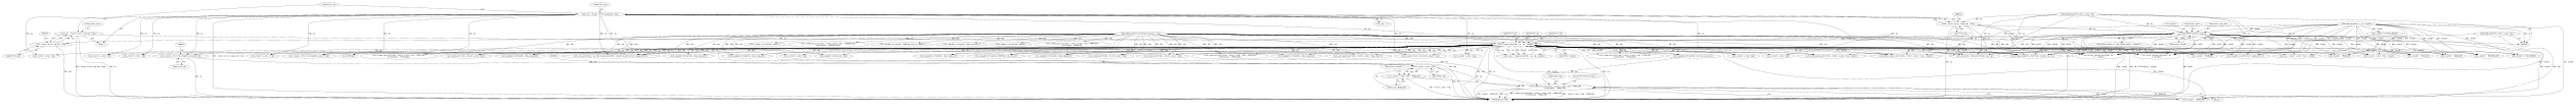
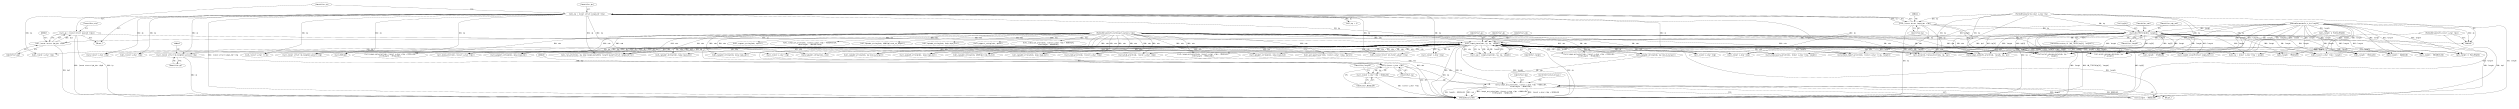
  digraph {
    fontname="JetBrains Mono"
    node [fontname="JetBrains Mono"]
    edge [fontname="JetBrains Mono"]
    n1 [label="(Call,(const u_char *)dp)"]
    n2 [label="(Call,icmp6_opt_print(ndo, (const u_char *)dp + NDSOLLEN,\n\t\t\t\t\tlength - NDSOLLEN))"]
    n3 [label="(Call,(const u_char *)dp + NDSOLLEN)"]
    n4 [label="(MethodReturn,RET)"]
    n5 [label="(Identifier,dp)"]
    n6 [label="(Call,length - NDSOLLEN)"]
    n7 [label="(Block,)"]
    n8 [label="(Identifier,NDSOLLEN)"]
    n9 [label="(Call,(const struct nd_neighbor_solicit *)dp)"]
    n10 [label="(Identifier,dp)"]
    n11 [label="(Call,icmp6_cksum(ndo, ip, dp, length))"]
    n12 [label="(Call,ip6addr_string(ndo, &oip->ip6_dst))"]
    n13 [label="(Call,mld6_print(ndo, (const u_char *)dp))"]
    n14 [label="(Call,mld6_print(ndo, (const u_char *)dp))"]
    n15 [label="(Call,(const u_char *)dp)"]
    n16 [label="(Call,(const u_char *)dp)"]
    n17 [label="(Call,ip6addr_string(ndo, &p->nd_ns_target))"]
    n18 [label="(Call,length == MLD_MINLEN)"]
    n19 [label="(Call,mldv2_query_print(ndo, (const u_char *)dp, length))"]
    n20 [label="(Call,(const u_char *) dp)"]
    n21 [label="(Call,ip6addr_string(ndo, in6))"]
    n22 [label="(Call,mldv2_report_print(ndo, (const u_char *) dp, length))"]
    n23 [label="(Call,ip6addr_string(ndo, &oip->ip6_dst))"]
    n24 [label="(Call,rpl_print(ndo, dp, &dp->icmp6_data8[0], length-sizeof(struct icmp6_hdr)+4))"]
    n25 [label="(Call,(const struct nd_neighbor_advert *)dp)"]
    n26 [label="(Call,ip6addr_string(ndo, &oip->ip6_dst))"]
    n27 [label="(Call,ip6addr_string(ndo, &oip->ip6_dst))"]
+   n28 [label="(Call,ip6addr_string(ndo, &p->nd_na_target))"]
    n29 [label="(Call,icmp6_nodeinfo_print(ndo, length, bp, ep))"]
    n30 [label="(Call,ip6addr_string(ndo, &RDR(dp)->nd_rd_dst))"]
    n31 [label="(Call,get_upperlayer(ndo, (const u_char *)oip, &prot))"]
    n32 [label="(Call,print_unknown_data(ndo, bp,\"\n\t\",length))"]
    n33 [label="(Call,RDR(dp))"]
    n34 [label="(Call,length - RTADVLEN)"]
    n35 [label="(Call,length-sizeof(struct icmp6_hdr)+4)"]
    n36 [label="(Call,length - MPADVLEN)"]
    n37 [label="(Call,length - RTSOLLEN)"]
    n38 [label="(Call,sum = icmp6_cksum(ndo, ip, dp, length))"]
    n39 [label="(Call,(const u_char *)dp)"]
    n40 [label="(Identifier,length)"]
    n41 [label="(Call,icmp6_opt_print(ndo, (const u_char *)dp + RTSOLLEN,\n\t\t\t\t\tlength - RTSOLLEN))"]
    n42 [label="(Call,length - REDIRECTLEN)"]
    n43 [label="(Call,mld6_print(ndo, (const u_char *)dp))"]
    n44 [label="(Call,solicit6_rrenum_print(ndo, bp, ep))"]
    n45 [label="(Call,print_unknown_data(ndo, bp,\"\n\t\", length))"]
    n46 [label="(Call,icmp6_opt_print(ndo, (const u_char *)dp + MPADVLEN,\n\t\t\t\t\tlength - MPADVLEN))"]
    n47 [label="(Call,(const u_char *)dp)"]
    n48 [label="(Call,(const struct nd_router_advert *)dp)"]
    n49 [label="(Call,(const u_char *)dp)"]
    n50 [label="(Call,(const u_char *)dp)"]
    n51 [label="(Call,ip6addr_string(ndo, &oip->ip6_dst))"]
    n52 [label="(Call,cp = (const u_char *)dp + length)"]
    n53 [label="(Call,(const u_char *)dp)"]
    n54 [label="(Call,(const u_char *)dp + length)"]
    n55 [label="(Call,length - NDADVLEN)"]
    n56 [label="(Call,icmp6_opt_print(ndo, (const u_char *)dp + RTADVLEN,\n\t\t\t\t\tlength - RTADVLEN))"]
    n57 [label="(Call,ip6addr_string(ndo, &oip->ip6_dst))"]
    n58 [label="(MethodParameterIn,netdissect_options *ndo)"]
    n59 [label="(Call,tcpport_string(ndo, dport))"]
    n60 [label="(Call,icmp6_opt_print(ndo, (const u_char *)dp + REDIRECTLEN,\n\t\t\t\t\tlength - REDIRECTLEN))"]
    n61 [label="(Call,ip6addr_string(ndo, &RDR(dp)->nd_rd_target))"]
    n62 [label="(Call,ip6addr_string(ndo, &oip->ip6_src))"]
    n63 [label="(Call,udpport_string(ndo, dport))"]
    n64 [label="(Call,icmp6_opt_print(ndo, (const u_char *)dp + NDADVLEN,\n\t\t\t\t\tlength - NDADVLEN))"]
    1000105
    n66 [label="(Call,ip = (const struct ip6_hdr *)bp2)"]
    n67 [label="(Call,(const struct ip6_hdr *)bp2)"]
    n68 [label="(Block,)"]
    n69 [label="(Identifier,bp2)"]
    n70 [label="(MethodParameterIn,const u_char *bp2)"]
    n71 [label="(Call,dp = (const struct icmp6_hdr *)bp)"]
    n72 [label="(Call,(const struct icmp6_hdr *)bp)"]
    n73 [label="(Call,dp + 1)"]
    n74 [label="(Call,ND_TTEST2(bp[0], length))"]
    n75 [label="(Identifier,bp)"]
    n76 [label="(Identifier,length)"]
    n77 [label="(ControlStructure,if (ND_TTEST2(bp[0], length)))"]
    n78 [label="(MethodParameterIn,const u_char *bp)"]
    n79 [label="(MethodParameterIn,u_int length)"]
    n80 [label="(Call,length >= MLDV2_MINLEN)"]
    n81 [label="(Identifier,ndo)"]
    n82 [label="(Identifier,ndo)"]
    n83 [label="(Identifier,length)"]
    n84 [label="(Identifier,ip)"]
    n85 [label="(Identifier,udp_sum)"]
    n86 [label="(Identifier,dp)"]
    n87 [label="(ControlStructure,break;)"]
    n88 [label="(Identifier,ndo)"]
    n89 [label="(Identifier,ip)"]
    n90 [label="(Call,bp[0])"]
    n91 [label="(Identifier,oip)"]
    n92 [label="(Identifier,dp)"]
    1000669
    1000643
    1000127
    1000122
    n1 -> n2 [label="DDG: dp"]
    n1 -> n3 [label="AST: "]
    n1 -> n3 [label="DDG: dp"]
    n1 -> n4 [label="DDG: dp"]
    n1 -> n5 [label="CFG: "]
    n2 -> n4 [label="DDG: length - NDSOLLEN"]
    n2 -> n4 [label="DDG: ndo"]
    n2 -> n4 [label="DDG: icmp6_opt_print(ndo, (const u_char *)dp + NDSOLLEN,\n\t\t\t\t\tlength - NDSOLLEN)"]
    n2 -> n4 [label="DDG: (const u_char *)dp + NDSOLLEN"]
    n2 -> n6 [label="CFG: "]
    n2 -> n7 [label="AST: "]
    n3 -> n2 [label="AST: "]
    n3 -> n4 [label="DDG: (const u_char *)dp"]
    n3 -> n8 [label="CFG: "]
    n5 -> n1 [label="AST: "]
    n6 -> n2 [label="AST: "]
    n6 -> n2 [label="DDG: length"]
    n6 -> n2 [label="DDG: NDSOLLEN"]
    n8 -> n1 [label="CFG: "]
    n8 -> n3 [label="AST: "]
    n9 -> n1 [label="DDG: dp"]
    n9 -> n4 [label="DDG: dp"]
    n9 -> n10 [label="CFG: "]
    n10 -> n9 [label="AST: "]
    n11 -> n4 [label="DDG: ndo"]
    n11 -> n4 [label="DDG: ip"]
    n11 -> n4 [label="DDG: length"]
    n11 -> n4 [label="DDG: dp"]
    n11 -> n6 [label="DDG: length"]
    n11 -> n9 [label="DDG: dp"]
    n11 -> n12 [label="DDG: ndo"]
    n11 -> n13 [label="DDG: ndo"]
    n11 -> n14 [label="DDG: ndo"]
    n11 -> n15 [label="DDG: dp"]
    n11 -> n16 [label="DDG: dp"]
    n11 -> n17 [label="DDG: length"]
    n11 -> n18 [label="DDG: length"]
    n11 -> n19 [label="DDG: ndo"]
    n11 -> n20 [label="DDG: dp"]
    n11 -> n21 [label="DDG: ndo"]
    n11 -> n22 [label="DDG: ndo"]
    n11 -> n22 [label="DDG: length"]
    n11 -> n23 [label="DDG: ndo"]
    n11 -> n24 [label="DDG: ndo"]
    n11 -> n24 [label="DDG: dp"]
    n11 -> n25 [label="DDG: dp"]
    n11 -> n26 [label="DDG: ndo"]
    n11 -> n27 [label="DDG: ndo"]
+   n11 -> n28 [label="DDG: ndo"]
    n11 -> n29 [label="DDG: ndo"]
    n11 -> n29 [label="DDG: length"]
-   n11 -> n30 [label="DDG: ndo"]
+   n11 -> n30 [label="CFG: "]
    n11 -> n31 [label="DDG: ndo"]
    n11 -> n32 [label="DDG: ndo"]
    n11 -> n32 [label="DDG: length"]
    n11 -> n33 [label="DDG: dp"]
    n11 -> n34 [label="DDG: length"]
    n11 -> n35 [label="DDG: length"]
    n11 -> n36 [label="DDG: length"]
    n11 -> n37 [label="DDG: length"]
    n11 -> n38 [label="AST: "]
    n11 -> n38 [label="DDG: ndo"]
    n11 -> n38 [label="DDG: ip"]
    n11 -> n38 [label="DDG: dp"]
    n11 -> n38 [label="DDG: length"]
    n11 -> n39 [label="DDG: dp"]
    n11 -> n40 [label="CFG: "]
    n11 -> n41 [label="DDG: ndo"]
    n11 -> n42 [label="DDG: length"]
    n11 -> n43 [label="DDG: ndo"]
    n11 -> n44 [label="DDG: ndo"]
    n11 -> n45 [label="DDG: ndo"]
    n11 -> n45 [label="DDG: length"]
    n11 -> n46 [label="DDG: ndo"]
    n11 -> n47 [label="DDG: dp"]
    n11 -> n48 [label="DDG: dp"]
    n11 -> n49 [label="DDG: dp"]
    n11 -> n50 [label="DDG: dp"]
    n11 -> n51 [label="DDG: ndo"]
    n11 -> n52 [label="DDG: length"]
    n11 -> n53 [label="DDG: dp"]
    n11 -> n54 [label="DDG: length"]
    n11 -> n55 [label="DDG: length"]
    n11 -> n56 [label="DDG: ndo"]
    n11 -> n57 [label="DDG: ndo"]
    n17 -> n2 [label="DDG: ndo"]
    n38 -> n11 [label="CFG: "]
    n40 -> n11 [label="AST: "]
    n58 -> n2 [label="DDG: ndo"]
    n58 -> n4 [label="DDG: ndo"]
    n58 -> n11 [label="DDG: ndo"]
    n58 -> n12 [label="DDG: ndo"]
    n58 -> n13 [label="DDG: ndo"]
    n58 -> n14 [label="DDG: ndo"]
    n58 -> n17 [label="DDG: ndo"]
    n58 -> n19 [label="DDG: ndo"]
    n58 -> n21 [label="DDG: ndo"]
    n58 -> n22 [label="DDG: ndo"]
    n58 -> n23 [label="DDG: ndo"]
    n58 -> n24 [label="DDG: ndo"]
    n58 -> n26 [label="DDG: ndo"]
    n58 -> n27 [label="DDG: ndo"]
+   n58 -> n28 [label="DDG: ndo"]
    n58 -> n29 [label="DDG: ndo"]
    n58 -> n30 [label="DDG: ndo"]
    n58 -> n31 [label="DDG: ndo"]
    n58 -> n32 [label="DDG: ndo"]
    n58 -> n41 [label="DDG: ndo"]
    n58 -> n43 [label="DDG: ndo"]
    n58 -> n44 [label="DDG: ndo"]
    n58 -> n45 [label="DDG: ndo"]
    n58 -> n46 [label="DDG: ndo"]
    n58 -> n51 [label="DDG: ndo"]
    n58 -> n56 [label="DDG: ndo"]
    n58 -> n57 [label="DDG: ndo"]
    n58 -> n59 [label="DDG: ndo"]
    n58 -> n60 [label="DDG: ndo"]
    n58 -> n61 [label="DDG: ndo"]
    n58 -> n62 [label="DDG: ndo"]
    n58 -> n63 [label="DDG: ndo"]
    n58 -> n64 [label="DDG: ndo"]
    n58 -> 1000105 [label="AST: "]
    n66 -> n4 [label="DDG: (const struct ip6_hdr *)bp2"]
    n66 -> n4 [label="DDG: ip"]
    n66 -> n11 [label="DDG: ip"]
    n66 -> n67 [label="CFG: "]
    n66 -> n68 [label="AST: "]
    n67 -> n4 [label="DDG: bp2"]
    n67 -> n66 [label="AST: "]
    n67 -> n66 [label="DDG: bp2"]
    n67 -> n69 [label="CFG: "]
    n69 -> n67 [label="AST: "]
    n70 -> n4 [label="DDG: bp2"]
    n70 -> 1000105 [label="AST: "]
    n70 -> n67 [label="DDG: bp2"]
    n71 -> n4 [label="DDG: (const struct icmp6_hdr *)bp"]
    n71 -> n9 [label="DDG: dp"]
    n71 -> n11 [label="DDG: dp"]
    n71 -> n15 [label="DDG: dp"]
    n71 -> n16 [label="DDG: dp"]
    n71 -> n20 [label="DDG: dp"]
    n71 -> n24 [label="DDG: dp"]
    n71 -> n25 [label="DDG: dp"]
    n71 -> n33 [label="DDG: dp"]
    n71 -> n39 [label="DDG: dp"]
    n71 -> n47 [label="DDG: dp"]
    n71 -> n48 [label="DDG: dp"]
    n71 -> n49 [label="DDG: dp"]
    n71 -> n50 [label="DDG: dp"]
    n71 -> n53 [label="DDG: dp"]
    n71 -> n68 [label="AST: "]
    n71 -> n72 [label="CFG: "]
    n71 -> n73 [label="DDG: dp"]
    n72 -> n4 [label="DDG: bp"]
    n72 -> n29 [label="DDG: bp"]
    n72 -> n32 [label="DDG: bp"]
    n72 -> n44 [label="DDG: bp"]
    n72 -> n45 [label="DDG: bp"]
    n72 -> n71 [label="AST: "]
    n72 -> n71 [label="DDG: bp"]
    n72 -> n74 [label="DDG: bp"]
    n72 -> n75 [label="CFG: "]
    n74 -> n4 [label="DDG: bp[0]"]
    n74 -> n4 [label="DDG: length"]
    n74 -> n4 [label="DDG: ND_TTEST2(bp[0], length)"]
    n74 -> n6 [label="DDG: length"]
    n74 -> n11 [label="DDG: length"]
    n74 -> n18 [label="DDG: length"]
    n74 -> n22 [label="DDG: bp2"]
    n74 -> n29 [label="DDG: length"]
    n74 -> n29 [label="DDG: bp[0]"]
    n74 -> n32 [label="DDG: bp[0]"]
    n74 -> n32 [label="DDG: length"]
    n74 -> n34 [label="DDG: length"]
    n74 -> n35 [label="DDG: length"]
    n74 -> n36 [label="DDG: length"]
    n74 -> n37 [label="DDG: length"]
    n74 -> n42 [label="DDG: length"]
    n74 -> n44 [label="DDG: bp[0]"]
    n74 -> n45 [label="DDG: bp[0]"]
    n74 -> n45 [label="DDG: length"]
    n74 -> n52 [label="DDG: length"]
    n74 -> n54 [label="DDG: length"]
    n74 -> n55 [label="DDG: length"]
    n74 -> n76 [label="CFG: "]
    n74 -> n77 [label="AST: "]
    n75 -> n72 [label="AST: "]
    n76 -> n74 [label="AST: "]
    n78 -> n4 [label="DDG: bp"]
    n78 -> n29 [label="DDG: bp"]
    n78 -> n32 [label="DDG: bp"]
    n78 -> n44 [label="DDG: bp"]
    n78 -> n45 [label="DDG: bp"]
    n78 -> 1000105 [label="AST: "]
    n78 -> n72 [label="DDG: bp"]
    n78 -> n74 [label="DDG: bp"]
    n79 -> n4 [label="DDG: length"]
    n79 -> n6 [label="DDG: length"]
    n79 -> n11 [label="DDG: length"]
    n79 -> n18 [label="DDG: length"]
    n79 -> n19 [label="DDG: length"]
    n79 -> n22 [label="DDG: length"]
    n79 -> n29 [label="DDG: length"]
    n79 -> n32 [label="DDG: length"]
    n79 -> n34 [label="DDG: length"]
    n79 -> n35 [label="DDG: length"]
    n79 -> n36 [label="DDG: length"]
    n79 -> n37 [label="DDG: length"]
    n79 -> n42 [label="DDG: length"]
    n79 -> n45 [label="DDG: length"]
    n79 -> n52 [label="DDG: length"]
    n79 -> n54 [label="DDG: length"]
    n79 -> n55 [label="DDG: length"]
    n79 -> 1000105 [label="DDG: dp"]
    n79 -> n74 [label="DDG: length"]
    n79 -> n80 [label="DDG: length"]
    n81 -> n74 [label="CFG: "]
    n82 -> n11 [label="AST: "]
    n83 -> n3 [label="CFG: "]
    n84 -> n66 [label="AST: "]
    n84 -> n71 [label="CFG: "]
    n85 -> n74 [label="CFG: "]
    n86 -> n71 [label="AST: "]
    n87 -> n2 [label="CFG: "]
    n88 -> n2 [label="AST: "]
    n89 -> n11 [label="AST: "]
    n90 -> n74 [label="AST: "]
    n91 -> n66 [label="CFG: "]
    n92 -> n11 [label="AST: "]
    1000669 -> n1 [label="AST: "]
    1000643 -> n9 [label="AST: "]
    1000127 -> n67 [label="AST: "]
    1000122 -> n72 [label="AST: "]
  }
